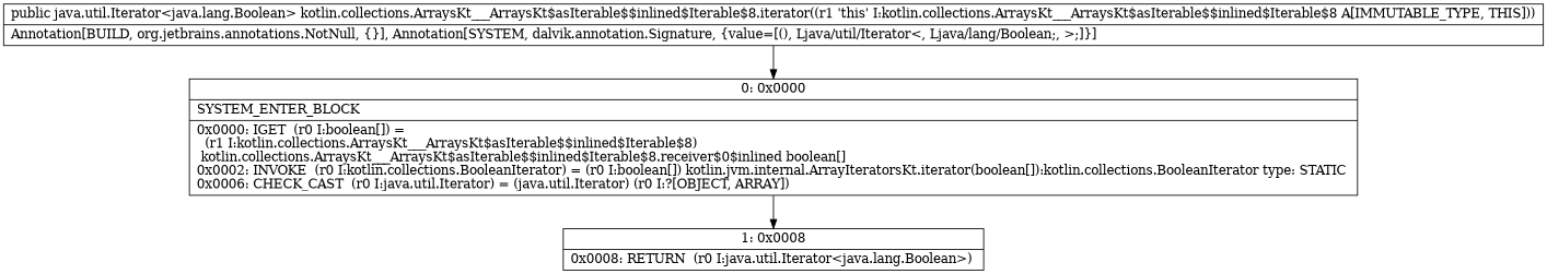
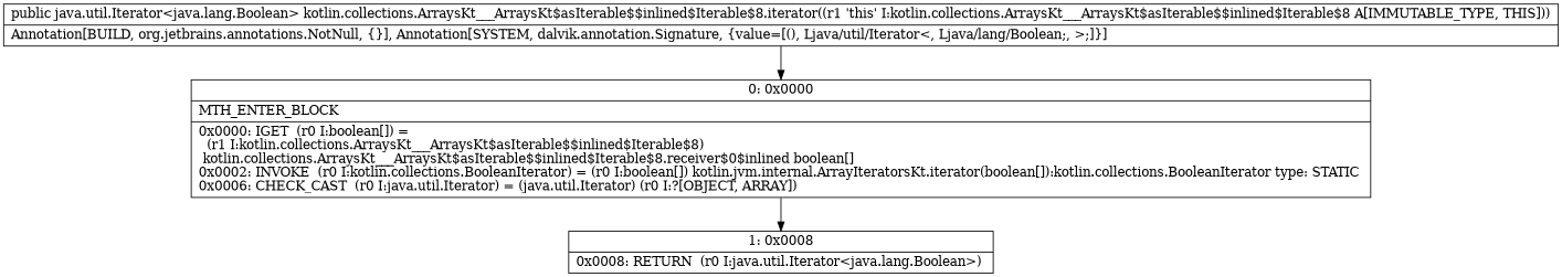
  digraph {
    node [shape=record]
-   n1 [label="{0\:\ 0x0000|SYSTEM_ENTER_BLOCK\l|0x0000: IGET  (r0 I:boolean[]) = \l  (r1 I:kotlin.collections.ArraysKt___ArraysKt$asIterable$$inlined$Iterable$8)\l kotlin.collections.ArraysKt___ArraysKt$asIterable$$inlined$Iterable$8.receiver$0$inlined boolean[] \l0x0002: INVOKE  (r0 I:kotlin.collections.BooleanIterator) = (r0 I:boolean[]) kotlin.jvm.internal.ArrayIteratorsKt.iterator(boolean[]):kotlin.collections.BooleanIterator type: STATIC \l0x0006: CHECK_CAST  (r0 I:java.util.Iterator) = (java.util.Iterator) (r0 I:?[OBJECT, ARRAY]) \l}"]
+   n1 [label="{0\:\ 0x0000|MTH_ENTER_BLOCK\l|0x0000: IGET  (r0 I:boolean[]) = \l  (r1 I:kotlin.collections.ArraysKt___ArraysKt$asIterable$$inlined$Iterable$8)\l kotlin.collections.ArraysKt___ArraysKt$asIterable$$inlined$Iterable$8.receiver$0$inlined boolean[] \l0x0002: INVOKE  (r0 I:kotlin.collections.BooleanIterator) = (r0 I:boolean[]) kotlin.jvm.internal.ArrayIteratorsKt.iterator(boolean[]):kotlin.collections.BooleanIterator type: STATIC \l0x0006: CHECK_CAST  (r0 I:java.util.Iterator) = (java.util.Iterator) (r0 I:?[OBJECT, ARRAY]) \l}"]
    n2 [label="{1\:\ 0x0008|0x0008: RETURN  (r0 I:java.util.Iterator\<java.lang.Boolean\>) \l}"]
    n3 [label="{public java.util.Iterator\<java.lang.Boolean\> kotlin.collections.ArraysKt___ArraysKt$asIterable$$inlined$Iterable$8.iterator((r1 'this' I:kotlin.collections.ArraysKt___ArraysKt$asIterable$$inlined$Iterable$8 A[IMMUTABLE_TYPE, THIS]))  | Annotation[BUILD, org.jetbrains.annotations.NotNull, \{\}], Annotation[SYSTEM, dalvik.annotation.Signature, \{value=[(), Ljava\/util\/Iterator\<, Ljava\/lang\/Boolean;, \>;]\}]\l}"]
    n1 -> n2
    n3 -> n1
  }
